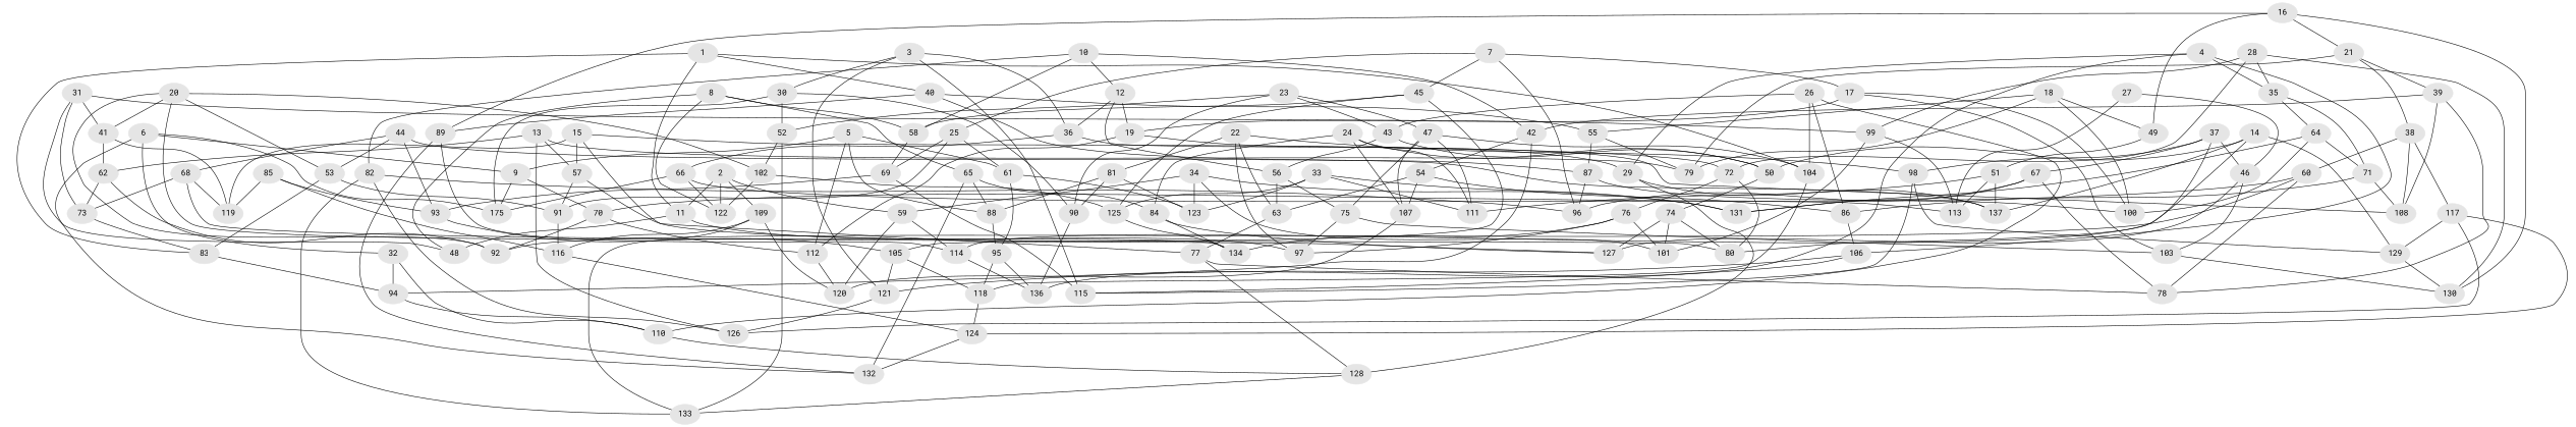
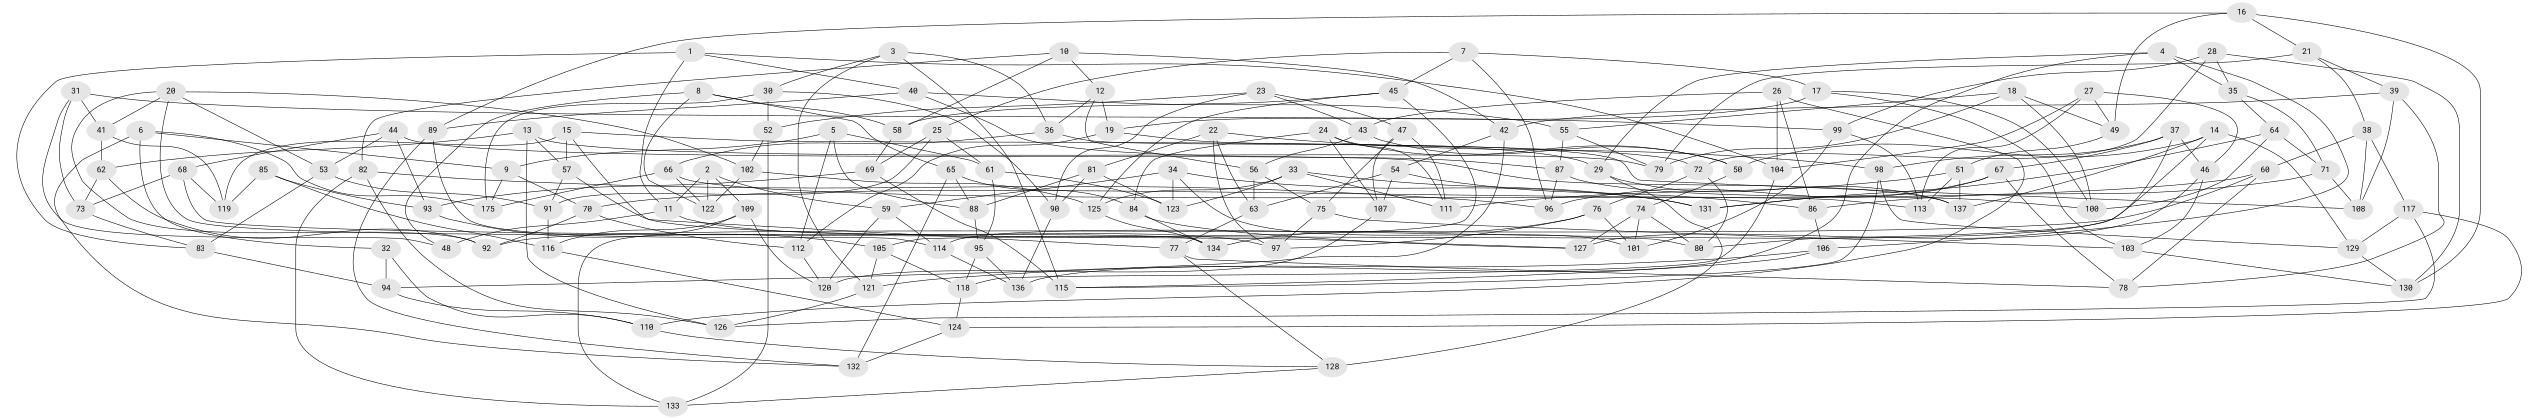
  graph {
    fontname="Roboto Mono"
    node [color=gray90 fontname="Roboto Mono" style=filled]
    edge [fontname="Roboto Mono"]
    1
    11
    40
    83
    104
    48
    97
    89
    55
    87
    94
    118
    2
    59
    109
    122
    114
    120
    133
    116
    3
    30
    36
    115
    121
    n26 [label=175]
    52
    90
    66
    108
    126
    4
    29
    35
    106
    136
    137
    128
    64
    71
    5
    9
    61
    88
    112
    70
    123
    95
    6
    32
    132
    110
    7
    17
    25
    45
    96
    19
    100
    103
    69
    91
    58
    125
    105
    8
    65
    84
    92
    10
    12
    42
    82
    56
    54
    63
    75
    13
    57
    62
    79
    127
    73
    14
    50
    129
    74
    130
    15
    72
    77
    119
    80
    76
    78
    16
    21
    49
    38
    39
    51
    18
    20
    41
    53
    134
    102
    60
    117
    22
    81
    98
    23
    43
    47
    107
    111
    24
    93
    26
    86
    27
    46
    113
    28
    99
    101
    31
    85
    33
    131
    34
    37
    67
    124
    44
    68
    1 -- 11
    1 -- 40
    1 -- 83
    1 -- 104
    11 -- 48
    11 -- 97
    40 -- 89
    40 -- 55
    40 -- 87
    83 -- 94
    104 -- 118
    89 -- 114
    89 -- 132
    55 -- 87
    55 -- 79
    87 -- 96
    87 -- 100
    94 -- 110
    118 -- 124
    2 -- 11
    2 -- 59
    2 -- 109
    2 -- 122
    59 -- 114
    59 -- 120
    109 -- 120
    109 -- 133
    109 -- 116
    114 -- 136
    116 -- 124
    3 -- 30
    3 -- 36
    3 -- 115
    3 -- 121
    30 -- n26
    30 -- 52
    30 -- 90
    36 -- 66
    36 -- 108
    121 -- 126
    52 -- 133
    52 -- 102
    90 -- 136
    66 -- 122
    66 -- n26
    66 -- 113
    4 -- 29
    4 -- 35
    4 -- 106
    4 -- 136
    29 -- 137
    29 -- 128
    35 -- 64
    35 -- 71
    106 -- 115
    106 -- 121
    128 -- 133
    64 -- 71
    64 -- 100
    64 -- 131
    71 -- 108
    71 -- 86
    5 -- 9
    5 -- 61
    5 -- 88
    5 -- 112
    9 -- n26
    9 -- 70
    61 -- 123
    61 -- 95
    88 -- 95
    112 -- 120
    70 -- 112
    70 -- 92
    95 -- 118
    95 -- 136
    6 -- n26
    6 -- 9
    6 -- 32
    6 -- 132
    32 -- 94
    32 -- 110
    110 -- 128
    7 -- 17
    7 -- 25
    7 -- 45
    7 -- 96
    17 -- 19
    17 -- 100
    17 -- 103
    25 -- 61
    25 -- 69
    25 -- 91
    45 -- 58
    45 -- 125
    45 -- 105
    19 -- 29
    19 -- 112
    103 -- 130
    69 -- 115
    69 -- 93
    91 -- 116
    58 -- 69
    125 -- 134
    105 -- 118
    105 -- 121
    8 -- 48
    8 -- 122
    8 -- 58
    8 -- 65
    65 -- 88
    65 -- 132
    65 -- 84
    84 -- 127
    84 -- 134
    10 -- 58
    10 -- 12
    10 -- 42
    10 -- 82
    12 -- 36
    12 -- 19
    12 -- 56
    42 -- 94
    42 -- 54
    82 -- 133
    82 -- 126
    82 -- 96
    56 -- 63
    56 -- 75
    54 -- 63
    54 -- 107
    54 -- 86
    63 -- 77
    75 -- 97
    75 -- 103
    13 -- 126
    13 -- 57
    13 -- 62
    13 -- 79
    57 -- 91
    57 -- 127
    62 -- 92
    62 -- 73
    73 -- 83
    14 -- 114
    14 -- 137
    14 -- 50
    14 -- 129
    50 -- 74
    129 -- 130
    74 -- 127
    74 -- 80
    74 -- 101
    15 -- 57
    15 -- 72
    15 -- 77
    15 -- 119
    72 -- 80
    72 -- 76
    77 -- 128
    77 -- 78
    76 -- 97
    76 -- 134
    76 -- 101
    16 -- 89
    16 -- 130
    16 -- 21
    16 -- 49
    21 -- 79
    21 -- 38
    21 -- 39
    49 -- 51
    38 -- 108
    38 -- 60
    38 -- 117
    39 -- 108
    39 -- 42
    39 -- 78
    51 -- 137
    51 -- 111
    51 -- 113
    18 -- 55
    18 -- 100
    18 -- 79
    18 -- 49
    20 -- 92
    20 -- 41
    20 -- 53
    20 -- 134
    20 -- 102
    41 -- 62
    41 -- 119
    53 -- 83
    53 -- 91
    102 -- 122
    102 -- 125
    60 -- 70
    60 -- 92
    60 -- 78
    117 -- 126
    117 -- 129
    117 -- 124
    22 -- 97
    22 -- 63
    22 -- 81
    22 -- 98
    81 -- 90
    81 -- 88
    81 -- 123
    98 -- 115
    98 -- 129
    23 -- 52
    23 -- 90
    23 -- 43
    23 -- 47
    43 -- 56
    43 -- 50
    47 -- 75
    47 -- 107
    47 -- 111
    107 -- 120
    24 -- 84
    24 -- 50
    24 -- 107
    24 -- 111
    93 -- 105
    26 -- 104
    26 -- 110
    26 -- 43
    26 -- 86
    86 -- 106
-   47 -- 104
+   27 -- 104
+   27 -- 49
    27 -- 46
    27 -- 113
    46 -- 103
    46 -- 127
    28 -- 35
    28 -- 130
    28 -- 72
    28 -- 99
    99 -- 113
    99 -- 101
    31 -- 48
    31 -- 73
    31 -- 41
    31 -- 99
    85 -- 116
    85 -- 119
    85 -- 93
    33 -- 123
    33 -- 125
    33 -- 111
    33 -- 131
    34 -- 59
    34 -- 123
    34 -- 101
    34 -- 131
    37 -- 80
    37 -- 98
    37 -- 46
    37 -- 67
    67 -- 96
    67 -- 78
    67 -- 131
    124 -- 132
    44 -- 137
    44 -- 53
    44 -- 93
    44 -- 68
    68 -- 73
    68 -- 119
    68 -- 80
  }
